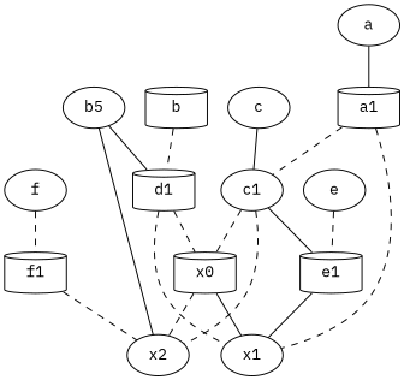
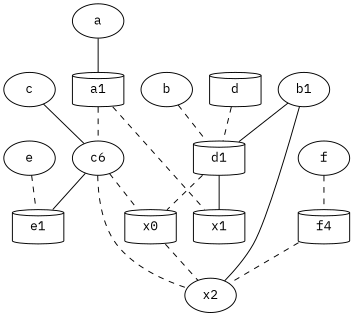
  graph {
    fontname="IBM Plex Mono"
    node [fontname="IBM Plex Mono" labelfontsize=50 shape=cylinder]
    edge [fontname="IBM Plex Mono" style=dashed]
    x2 [shape=ellipse]
-   f1
+   f1 [label=f4]
    e1
-   x1 [shape=ellipse]
-   c1 [shape=ellipse]
+   x1
+   c1 [shape=ellipse label=c6]
    x0
    c [shape=ellipse]
    d1
    e [shape=ellipse]
-   b
-   b1 [shape=ellipse label=b5]
+   b [shape=ellipse]
+   b1 [shape=ellipse]
    f [shape=ellipse]
+   d
    a1
    a [shape=ellipse]
    f1 -- x2
-   e1 -- x1 [style=solid]
    c1 -- x2
    c1 -- e1 [style=solid]
    c1 -- x0
    x0 -- x2
-   x0 -- x1 [style=solid]
    c -- c1 [style=solid]
-   d1 -- x1
+   d1 -- x1 [style=solid]
    d1 -- x0
    e -- e1
    b -- d1
    b1 -- x2 [style=solid]
    b1 -- d1 [style=solid]
    f -- f1
+   d -- d1
    a1 -- x1
    a1 -- c1
    a -- a1 [style=solid]
  }
